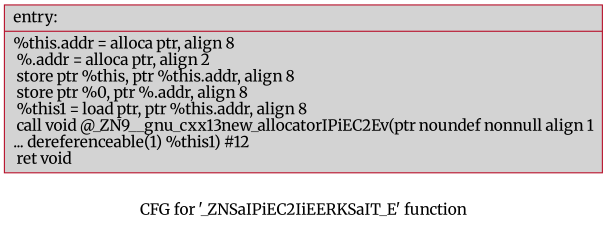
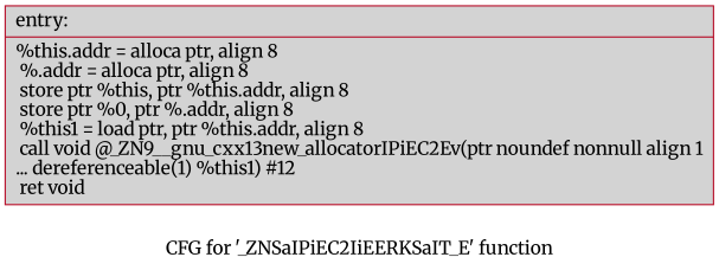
  digraph {
    label="CFG for '_ZNSaIPiEC2IiEERKSaIT_E' function"
    fontname=Merriweather
-   n1 [color="#b70d28ff" fillcolor=lightgrey fontname=Merriweather label="{entry:\l|  %this.addr = alloca ptr, align 8\l  %.addr = alloca ptr, align 2\l  store ptr %this, ptr %this.addr, align 8\l  store ptr %0, ptr %.addr, align 8\l  %this1 = load ptr, ptr %this.addr, align 8\l  call void @_ZN9__gnu_cxx13new_allocatorIPiEC2Ev(ptr noundef nonnull align 1\l... dereferenceable(1) %this1) #12\l  ret void\l}" shape=record style=filled]
+   n1 [color="#b70d28ff" fillcolor=lightgrey fontname=Merriweather label="{entry:\l|  %this.addr = alloca ptr, align 8\l  %.addr = alloca ptr, align 8\l  store ptr %this, ptr %this.addr, align 8\l  store ptr %0, ptr %.addr, align 8\l  %this1 = load ptr, ptr %this.addr, align 8\l  call void @_ZN9__gnu_cxx13new_allocatorIPiEC2Ev(ptr noundef nonnull align 1\l... dereferenceable(1) %this1) #12\l  ret void\l}" shape=record style=filled]
  }
